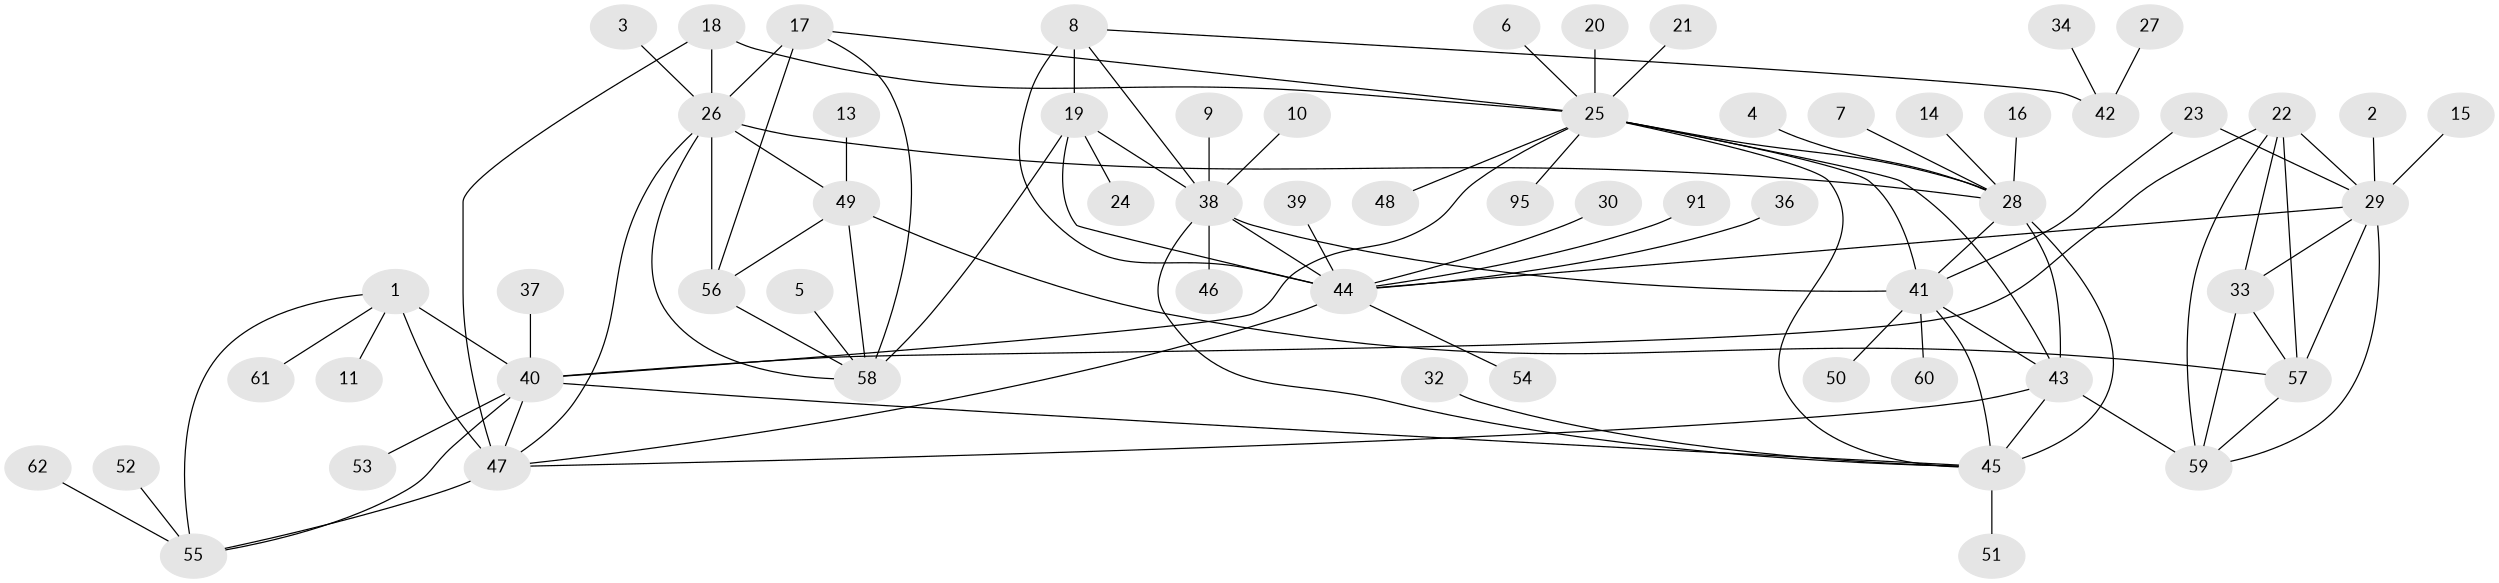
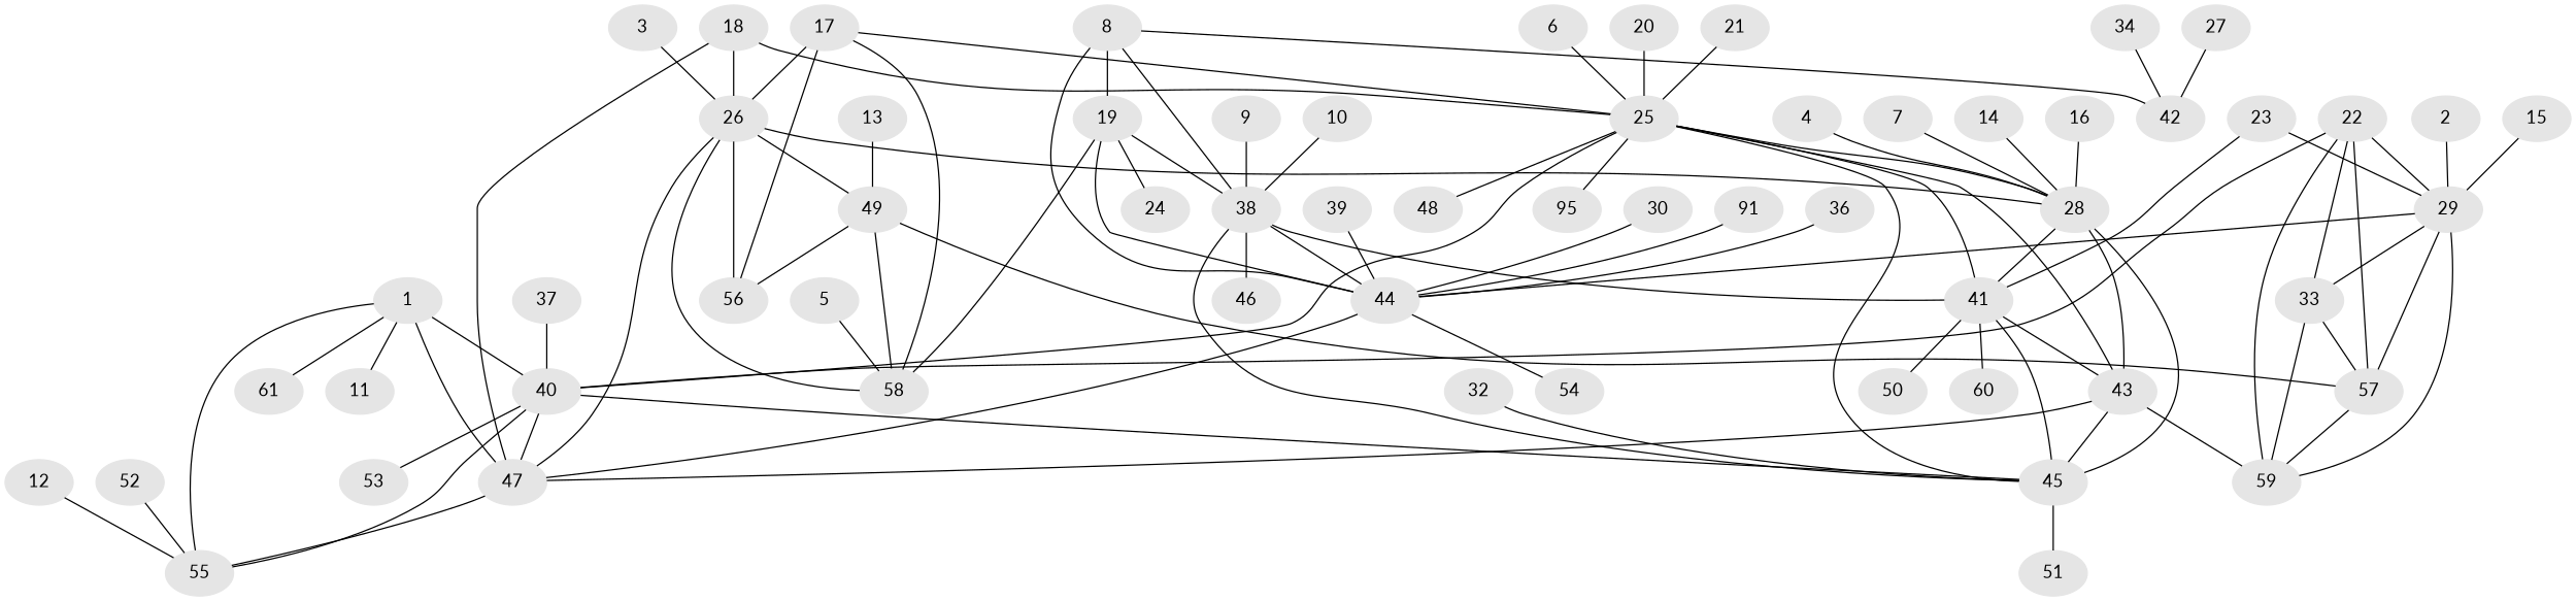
  graph {
    fontname=Lato
    node [color=gray90 fontname=Lato style=filled]
    edge [fontname=Lato weight=1.0]
    1
    11
    40
    47
    55
    61
    45
    53
    2
    29
    44
    33
    57
    59
    3
    26
    28
    58
    49
    56
    4
    41
    43
    5
    6
    25
    n27 [label=95]
    48
    7
    8
    19
    38
    42
    24
    46
    54
    9
    10
-   12 [label=62]
+   12
    13
    14
    15
    16
    17
    18
    20
    21
    22
    23
    50
    60
    51
    27
    30
    n55 [label=91]
    32
    34
    36
    37
    39
    52
    1 -- 11
    1 -- 40 [weight=3.0]
    1 -- 47 [weight=3.0]
    1 -- 55 [weight=3.0]
    1 -- 61
    40 -- 47
    40 -- 55
    40 -- 45
    40 -- 53
    47 -- 55
    45 -- 51
    2 -- 29
    29 -- 44
    29 -- 33
    29 -- 57
    29 -- 59
    44 -- 47
    44 -- 54
    33 -- 57
    33 -- 59
    57 -- 59
    3 -- 26
    26 -- 47
    26 -- 28
    26 -- 58
    26 -- 49
    26 -- 56
    28 -- 45 [weight=2.0]
    28 -- 41
    28 -- 43
    49 -- 57
    49 -- 58
    49 -- 56
-   56 -- 58
    4 -- 28
    41 -- 45 [weight=2.0]
    41 -- 43
    41 -- 50
    41 -- 60
    43 -- 47
    43 -- 45 [weight=2.0]
    43 -- 59
    5 -- 58
    6 -- 25
    25 -- 40
    25 -- 45 [weight=2.0]
    25 -- 28
    25 -- 41
    25 -- 43
    25 -- n27
    25 -- 48
    7 -- 28
    8 -- 44 [weight=2.0]
    8 -- 19 [weight=2.0]
    8 -- 38
    8 -- 42
    19 -- 44 [weight=4.0]
    19 -- 58
    19 -- 38 [weight=2.0]
    19 -- 24
    38 -- 45
    38 -- 44 [weight=2.0]
    38 -- 41
    38 -- 46
    9 -- 38
    10 -- 38
    12 -- 55
    13 -- 49
    14 -- 28
    15 -- 29
    16 -- 28
    17 -- 26 [weight=2.0]
    17 -- 58 [weight=2.0]
    17 -- 56 [weight=2.0]
    17 -- 25
    18 -- 47
    18 -- 26
    18 -- 25
    20 -- 25
    21 -- 25
    22 -- 40
    22 -- 29 [weight=2.0]
    22 -- 33 [weight=2.0]
    22 -- 57 [weight=2.0]
    22 -- 59 [weight=2.0]
    23 -- 29
    23 -- 41
    27 -- 42
    30 -- 44
    n55 -- 44
    32 -- 45
    34 -- 42
    36 -- 44
    37 -- 40
    39 -- 44
    52 -- 55
  }
